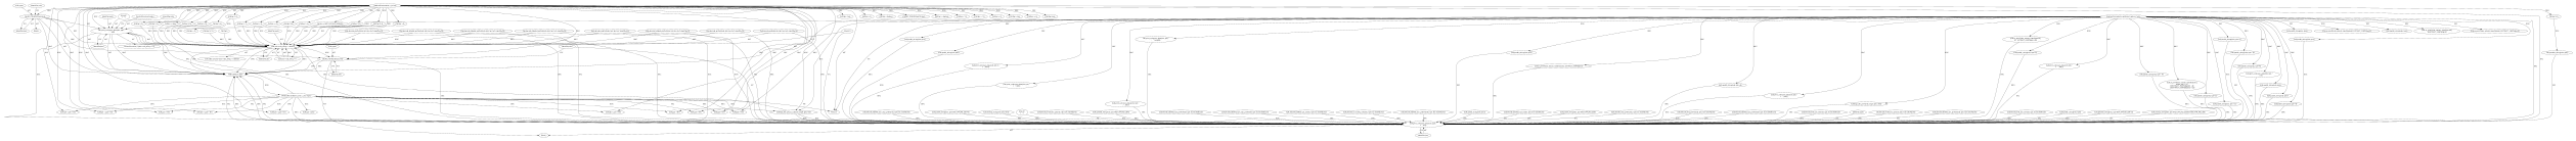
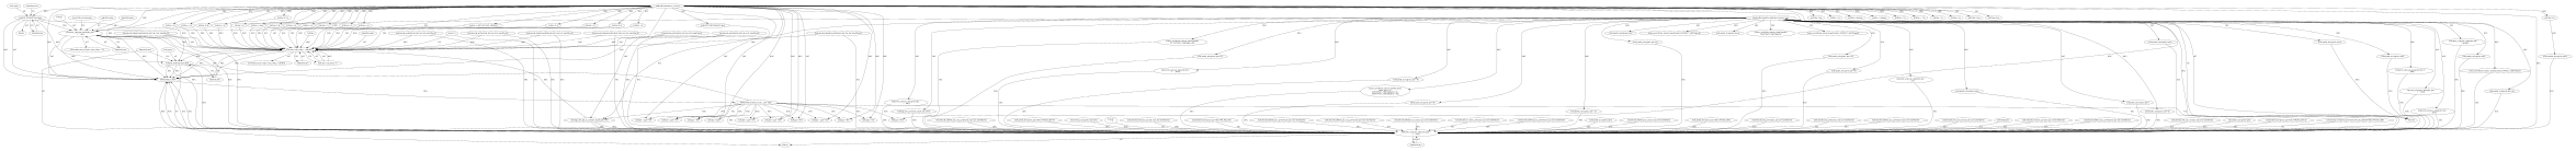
  digraph {
    fontname=Ubuntu
    node [fontname=Ubuntu]
    edge [fontname=Ubuntu]
    n1 [label="(Call,print_unknown_data(ndo, pptr, \"\n\t    \", len))"]
    n2 [label="(Call,ndo->ndo_vflag > 1 && len)"]
    n3 [label="(Call,print_unknown_data(ndo, pptr, \"\n\t    \", len))"]
    n4 [label="(ControlStructure,if (ndo->ndo_vflag <= 1))"]
    n5 [label="(Identifier,len)"]
    n6 [label="(MethodReturn,RET)"]
    n7 [label="(Call,ND_TCHECK2(*pptr,len))"]
    n8 [label="(ControlStructure,if (ndo->ndo_vflag > 1 && len))"]
    n9 [label="(Identifier,len)"]
    n10 [label="(Call,ndo->ndo_vflag > 1)"]
    n11 [label="(Block,)"]
    n12 [label="(Identifier,len)"]
    n13 [label="(MethodParameterIn,const u_char *pptr)"]
    n14 [label="(MethodParameterIn,netdissect_options *ndo)"]
    n15 [label="(Call,ipaddr_string(ndo, tptr))"]
    n16 [label="(Call,ipaddr_string(ndo, tptr))"]
    n17 [label="(Call,print_unknown_data(ndo, tptr-3, \"\n\t    \", tlen))"]
    n18 [label="(Call,print_unknown_data(ndo, tptr, \"\n\t    \", tlen))"]
    n19 [label="(Call,print_unknown_data(ndo, tptr, \"\n\t    \", tlen))"]
    n20 [label="(Call,print_unknown_data(ndo, tptr,\"\n\t      \", length))"]
    n21 [label="(Call,ipaddr_string(ndo, tptr))"]
    n22 [label="(Call,as_printf(ndo, astostr, sizeof(astostr), EXTRACT_32BITS(tptr)))"]
    n23 [label="(Call,ipaddr_string(ndo, tptr))"]
    n24 [label="(Call,as_printf(ndo, astostr, sizeof(astostr), EXTRACT_32BITS(tptr)))"]
    n25 [label="(Call,ipaddr_string(ndo, tptr))"]
    n26 [label="(Call,ipaddr_string(ndo, tptr+4))"]
    n27 [label="(Call,print_unknown_data(ndo, tptr, \"\n\t    \", tlen))"]
    n28 [label="(Call,as_printf(ndo, astostr, sizeof(astostr),\n\t\t\tEXTRACT_32BITS(tptr)))"]
    n29 [label="(Call,bgp_attr_print(ndo, atype, tptr, alen))"]
    n30 [label="(Call,as_printf(ndo, astostr, sizeof(astostr),\n\t\t\t    EXTRACT_32BITS(tptr+2)))"]
    n31 [label="(Call,ipaddr_string(ndo, tptr+2))"]
    n32 [label="(Call,print_unknown_data(ndo, tptr, \"\n\t      \", tlen))"]
    n33 [label="(Call,ipaddr_string(ndo, tptr + 4))"]
    n34 [label="(Call,as_printf(ndo, astostr, sizeof(astostr),\n\t\t\t\tas_size == 2 ?\n\t\t\t\tEXTRACT_16BITS(&tptr[2 + i]) :\n\t\t\t\tEXTRACT_32BITS(&tptr[2 + i])))"]
    n35 [label="(Call,ipaddr_string(ndo, tptr+2))"]
    n36 [label="(Call,ipaddr_string(ndo, tptr + 2))"]
    n37 [label="(Call,ipaddr_string(ndo, tptr+2))"]
    n38 [label="(Call,ipaddr_string(ndo, tptr + 4))"]
    n39 [label="(Call,ipaddr_string(ndo, tptr+4))"]
    n40 [label="(Call,as_printf(ndo, astostr, sizeof(astostr), EXTRACT_16BITS(tptr)))"]
    n41 [label="(Call,bgp_attr_get_as_size(ndo, atype, pptr, len))"]
    n42 [label="(Call,print_unknown_data(ndo, tptr, \"\n\t      \", 8))"]
    n43 [label="(Call,ipaddr_string(ndo, tptr))"]
    n44 [label="(Call,ipaddr_string(ndo, tptr))"]
    n45 [label="(Call,ipaddr_string(ndo, tptr+4))"]
    n46 [label="(Call,ipaddr_string(ndo, tptr))"]
    1000125
    n48 [label="(Call,tptr = pptr + len)"]
    n49 [label="(Call,pptr + len)"]
    n50 [label="(Call,tptr = pptr + len)"]
    n51 [label="(Call,pptr + len)"]
    n52 [label="(Call,pptr + len)"]
    n53 [label="(Call,pptr + len)"]
    n54 [label="(Call,pptr + len)"]
    n55 [label="(Call,tptr = pptr)"]
    n56 [label="(Call,tptr < pptr + len)"]
    n57 [label="(Call,tptr < pptr + len)"]
    n58 [label="(Call,tptr < pptr + len)"]
    n59 [label="(Call,ND_TCHECK2(*pptr,len))"]
    n60 [label="(Block,)"]
    n61 [label="(Identifier,len)"]
    n62 [label="(Identifier,len)"]
    n63 [label="(MethodParameterIn,u_int len)"]
    n64 [label="(Call,len == BGP_MP_NLRI_MINSIZE)"]
    n65 [label="(Call,tlen = len)"]
    n66 [label="(Call,len % 4)"]
    n67 [label="(Call,len != 0)"]
    n68 [label="(Call,len < 2)"]
    n69 [label="(Call,len < alenlen)"]
    n70 [label="(Call,ND_TCHECK2(tptr[0], len))"]
    n71 [label="(Call,len -= alenlen)"]
    n72 [label="(Call,len % 4)"]
    n73 [label="(Call,len > 12)"]
    n74 [label="(Call,len -=4)"]
    n75 [label="(Call,len > 0)"]
    n76 [label="(Call,len != 4)"]
    n77 [label="(Call,len -= 12)"]
    n78 [label="(Call,len -= 2)"]
    n79 [label="(Call,len < 4)"]
    n80 [label="(Call,len -= alen)"]
    n81 [label="(Call,len != 8)"]
    n82 [label="(Call,len != 8)"]
    n83 [label="(Call,len != 6)"]
    n84 [label="(Call,len != 1)"]
    n85 [label="(Call,len % 2)"]
    n86 [label="(Call,len != 4)"]
    n87 [label="(Call,tlen = len)"]
    n88 [label="(Call,len == 6)"]
    n89 [label="(Call,len == 0)"]
    n90 [label="(Call,len % 8)"]
    n91 [label="(Call,len != 4)"]
    n92 [label="(Call,tlen=len)"]
    n93 [label="(Call,len % 12)"]
    n94 [label="(Call,!len)"]
    n95 [label="(Call,ip6addr_string(ndo, tptr))"]
    n96 [label="(Call,decode_labeled_vpn_clnp_prefix(ndo, tptr, buf, sizeof(buf)))"]
    n97 [label="(Call,ipaddr_string(ndo, tptr+BGP_VPN_RD_LEN+4))"]
    n98 [label="(Call,isonsap_string(ndo, tptr, tlen))"]
    n99 [label="(Literal,\"\n\t    \")"]
    n100 [label="(Call,decode_multicast_vpn(ndo, tptr, buf, sizeof(buf)))"]
    n101 [label="(Call,decode_labeled_prefix4(ndo, tptr, len, buf, sizeof(buf)))"]
    n102 [label="(ControlStructure,break;)"]
    n103 [label="(Call,decode_prefix6(ndo, tptr, len, buf, sizeof(buf)))"]
    n104 [label="(Call,ip6addr_string(ndo, tptr+BGP_VPN_RD_LEN))"]
    n105 [label="(Call,*pptr)"]
    n106 [label="(Call,decode_labeled_vpn_prefix4(ndo, tptr, buf, sizeof(buf)))"]
    n107 [label="(Call,decode_labeled_vpn_clnp_prefix(ndo, tptr, buf, sizeof(buf)))"]
    n108 [label="(Identifier,ndo)"]
    n109 [label="(Call,decode_labeled_vpn_l2(ndo, tptr, buf, sizeof(buf)))"]
    n110 [label="(Call,decode_rt_routing_info(ndo, tptr, buf, sizeof(buf)))"]
    n111 [label="(Call,decode_labeled_vpn_prefix4(ndo, tptr, buf, sizeof(buf)))"]
    n112 [label="(Identifier,ndo)"]
    n113 [label="(Call,ipaddr_string(ndo, tptr))"]
    n114 [label="(Call,*pptr)"]
    n115 [label="(Literal,1)"]
    n116 [label="(Identifier,ndo)"]
    n117 [label="(Call,decode_labeled_vpn_l2(ndo, tptr, buf, sizeof(buf)))"]
    n118 [label="(Call,ipaddr_string(ndo, tptr+BGP_VPN_RD_LEN))"]
    n119 [label="(Call,decode_prefix4(ndo, tptr, len, buf, sizeof(buf)))"]
    n120 [label="(Call,decode_clnp_prefix(ndo, tptr, buf, sizeof(buf)))"]
    n121 [label="(Call,decode_labeled_prefix6(ndo, tptr, len, buf, sizeof(buf)))"]
    n122 [label="(Call,decode_clnp_prefix(ndo, tptr, buf, sizeof(buf)))"]
    n123 [label="(Call,decode_labeled_vpn_prefix6(ndo, tptr, buf, sizeof(buf)))"]
    n124 [label="(Identifier,pptr)"]
    n125 [label="(Call,decode_labeled_prefix4(ndo, tptr, len, buf, sizeof(buf)))"]
    n126 [label="(Call,decode_mdt_vpn_nlri(ndo, tptr, buf, sizeof(buf)))"]
    n127 [label="(Identifier,pptr)"]
    n128 [label="(Call,decode_multicast_vpn(ndo, tptr, buf, sizeof(buf)))"]
    n129 [label="(Literal,\"\n\t    \")"]
    n130 [label="(Call,decode_labeled_vpn_prefix6(ndo, tptr, buf, sizeof(buf)))"]
    n131 [label="(Identifier,pptr)"]
    n132 [label="(Call,decode_prefix4(ndo, tptr, len, buf, sizeof(buf)))"]
    n133 [label="(Call,decode_prefix6(ndo, tptr, len, buf, sizeof(buf)))"]
    n134 [label="(Call,decode_labeled_prefix6(ndo, tptr, len, buf, sizeof(buf)))"]
    n135 [label="(Call,decode_mdt_vpn_nlri(ndo, tptr, buf, sizeof(buf)))"]
    n136 [label="(Call,ipaddr_string(ndo, tptr))"]
    n137 [label="(Call,ip6addr_string(ndo, tptr+BGP_VPN_RD_LEN+3))"]
    n138 [label="(Call,isonsap_string(ndo, tptr+BGP_VPN_RD_LEN,tlen-BGP_VPN_RD_LEN))"]
    n1 -> n2 [label="DDG: "]
    n1 -> n3 [label="DDG: "]
    n1 -> n3 [label="DDG: "]
    n1 -> n4 [label="AST: "]
    n1 -> n5 [label="CFG: "]
    n1 -> n6 [label="DDG: "]
    n1 -> n6 [label="DDG: "]
    n1 -> n6 [label="DDG: "]
    n2 -> n6 [label="DDG: "]
    n2 -> n6 [label="DDG: "]
    n2 -> n6 [label="DDG: "]
    n2 -> n7 [label="DDG: "]
    n2 -> n8 [label="AST: "]
    n2 -> n9 [label="CFG: "]
    n2 -> n10 [label="CFG: "]
    n3 -> n6 [label="DDG: "]
    n3 -> n6 [label="DDG: "]
    n3 -> n6 [label="DDG: "]
    n3 -> n6 [label="DDG: "]
    n3 -> n11 [label="AST: "]
    n3 -> n12 [label="CFG: "]
    n5 -> n1 [label="AST: "]
    n6 -> n13 [label="DDG: "]
    n7 -> n3 [label="DDG: "]
    n7 -> n6 [label="DDG: "]
    n7 -> n6 [label="DDG: "]
    n7 -> n11 [label="AST: "]
    n7 -> n62 [label="CFG: "]
    n9 -> n2 [label="AST: "]
    n10 -> n2 [label="AST: "]
    n10 -> n2 [label="DDG: "]
    n10 -> n2 [label="DDG: "]
    n12 -> n3 [label="AST: "]
    n13 -> n1 [label="DDG: "]
    n13 -> n3 [label="DDG: "]
    n13 -> n41 [label="DDG: "]
    n13 -> 1000125 [label="AST: "]
    n13 -> n48 [label="DDG: "]
    n13 -> n49 [label="DDG: "]
    n13 -> n50 [label="DDG: "]
    n13 -> n51 [label="DDG: "]
    n13 -> n52 [label="DDG: "]
    n13 -> n53 [label="DDG: "]
    n13 -> n54 [label="DDG: "]
    n13 -> n55 [label="DDG: "]
    n13 -> n56 [label="DDG: "]
    n13 -> n57 [label="DDG: "]
    n13 -> n58 [label="DDG: "]
    n14 -> n1 [label="DDG: "]
    n14 -> n3 [label="DDG: "]
    n14 -> n6 [label="DDG: "]
    n14 -> n15 [label="DDG: "]
    n14 -> n16 [label="DDG: "]
    n14 -> n17 [label="DDG: "]
    n14 -> n18 [label="DDG: "]
    n14 -> n19 [label="DDG: "]
    n14 -> n20 [label="DDG: "]
    n14 -> n21 [label="DDG: "]
    n14 -> n22 [label="DDG: "]
    n14 -> n23 [label="DDG: "]
    n14 -> n24 [label="DDG: "]
    n14 -> n25 [label="DDG: "]
    n14 -> n26 [label="DDG: "]
    n14 -> n27 [label="DDG: "]
    n14 -> n28 [label="DDG: "]
    n14 -> n29 [label="DDG: "]
    n14 -> n30 [label="DDG: "]
    n14 -> n31 [label="DDG: "]
    n14 -> n32 [label="DDG: "]
    n14 -> n33 [label="DDG: "]
    n14 -> n34 [label="DDG: "]
    n14 -> n35 [label="DDG: "]
    n14 -> n36 [label="DDG: "]
    n14 -> n37 [label="DDG: "]
    n14 -> n38 [label="DDG: "]
    n14 -> n39 [label="DDG: "]
    n14 -> n40 [label="DDG: "]
-   n14 -> n41 [label="DDG: "]
+   n70 -> n41 [label="DDG: "]
    n14 -> n42 [label="DDG: "]
    n14 -> n43 [label="DDG: "]
    n14 -> n44 [label="DDG: "]
    n14 -> n45 [label="DDG: "]
    n14 -> n46 [label="DDG: "]
    n14 -> 1000125 [label="AST: "]
    n15 -> n3 [label="DDG: "]
    n16 -> n3 [label="DDG: "]
    n17 -> n3 [label="DDG: "]
    n18 -> n3 [label="DDG: "]
    n19 -> n3 [label="DDG: "]
    n20 -> n3 [label="DDG: "]
    n21 -> n3 [label="DDG: "]
    n22 -> n3 [label="DDG: "]
    n26 -> n3 [label="DDG: "]
    n27 -> n3 [label="DDG: "]
    n29 -> n3 [label="DDG: "]
    n30 -> n3 [label="DDG: "]
    n31 -> n3 [label="DDG: "]
    n32 -> n3 [label="DDG: "]
    n33 -> n3 [label="DDG: "]
    n34 -> n3 [label="DDG: "]
    n35 -> n3 [label="DDG: "]
    n36 -> n3 [label="DDG: "]
    n37 -> n3 [label="DDG: "]
    n38 -> n3 [label="DDG: "]
    n39 -> n3 [label="DDG: "]
    n41 -> n2 [label="DDG: "]
    n41 -> n3 [label="DDG: "]
    n41 -> n3 [label="DDG: "]
    n42 -> n3 [label="DDG: "]
    n43 -> n3 [label="DDG: "]
    n44 -> n3 [label="DDG: "]
    n45 -> n3 [label="DDG: "]
    n46 -> n3 [label="DDG: "]
    n59 -> n1 [label="DDG: "]
    n59 -> n2 [label="DDG: "]
    n59 -> n6 [label="DDG: "]
    n59 -> n6 [label="DDG: "]
    n59 -> n7 [label="DDG: "]
    n59 -> n60 [label="AST: "]
    n59 -> n61 [label="CFG: "]
    n61 -> n59 [label="AST: "]
    n62 -> n7 [label="AST: "]
    n63 -> n1 [label="DDG: "]
    n63 -> n2 [label="DDG: "]
    n63 -> n3 [label="DDG: "]
    n63 -> n6 [label="DDG: "]
    n63 -> n7 [label="DDG: "]
    n63 -> n41 [label="DDG: "]
    n63 -> 1000125 [label="AST: "]
    n63 -> n48 [label="DDG: "]
    n63 -> n49 [label="DDG: "]
    n63 -> n50 [label="DDG: "]
    n63 -> n51 [label="DDG: "]
    n63 -> n52 [label="DDG: "]
    n63 -> n53 [label="DDG: "]
    n63 -> n54 [label="DDG: "]
    n63 -> n56 [label="DDG: "]
    n63 -> n57 [label="DDG: "]
    n63 -> n58 [label="DDG: "]
    n63 -> n59 [label="DDG: "]
    n63 -> n64 [label="DDG: "]
    n63 -> n65 [label="DDG: "]
    n63 -> n66 [label="DDG: "]
    n63 -> n67 [label="DDG: "]
    n63 -> n68 [label="DDG: "]
    n63 -> n69 [label="DDG: "]
    n63 -> n70 [label="DDG: "]
    n63 -> n71 [label="DDG: "]
    n63 -> n72 [label="DDG: "]
    n63 -> n73 [label="DDG: "]
    n63 -> n74 [label="DDG: "]
    n63 -> n75 [label="DDG: "]
    n63 -> n76 [label="DDG: "]
    n63 -> n77 [label="DDG: "]
    n63 -> n78 [label="DDG: "]
-   n67 -> n79 [label="DDG: "]
+   n63 -> n79 [label="DDG: "]
    n63 -> n80 [label="DDG: "]
    n63 -> n81 [label="DDG: "]
    n63 -> n82 [label="DDG: "]
    n63 -> n83 [label="DDG: "]
    n63 -> n84 [label="DDG: "]
    n63 -> n85 [label="DDG: "]
    n63 -> n86 [label="DDG: "]
    n63 -> n87 [label="DDG: "]
    n63 -> n88 [label="DDG: "]
    n63 -> n89 [label="DDG: "]
    n63 -> n90 [label="DDG: "]
    n63 -> n91 [label="DDG: "]
    n63 -> n92 [label="DDG: "]
+   n63 -> n93 [label="DDG: "]
    n64 -> n2 [label="DDG: "]
    n66 -> n2 [label="DDG: "]
    n67 -> n2 [label="DDG: "]
    n72 -> n2 [label="DDG: "]
    n74 -> n2 [label="DDG: "]
    n75 -> n2 [label="DDG: "]
    n76 -> n2 [label="DDG: "]
    n80 -> n2 [label="DDG: "]
    n81 -> n2 [label="DDG: "]
    n82 -> n2 [label="DDG: "]
    n83 -> n2 [label="DDG: "]
    n84 -> n2 [label="DDG: "]
    n85 -> n95 [label="DDG: "]
    n86 -> n2 [label="DDG: "]
+   n88 -> n2 [label="DDG: "]
    n89 -> n2 [label="DDG: "]
    n90 -> n2 [label="DDG: "]
    n91 -> n2 [label="DDG: "]
    n93 -> n2 [label="DDG: "]
    n94 -> n2 [label="DDG: "]
    n95 -> n3 [label="DDG: "]
    n96 -> n3 [label="DDG: "]
    n97 -> n3 [label="DDG: "]
    n98 -> n3 [label="DDG: "]
    n99 -> n3 [label="AST: "]
    n100 -> n3 [label="DDG: "]
    n101 -> n2 [label="DDG: "]
    n101 -> n3 [label="DDG: "]
    n102 -> n1 [label="CFG: "]
    n103 -> n2 [label="DDG: "]
    n103 -> n3 [label="DDG: "]
    n104 -> n3 [label="DDG: "]
    n105 -> n7 [label="AST: "]
    n106 -> n3 [label="DDG: "]
    n107 -> n3 [label="DDG: "]
    n108 -> n1 [label="AST: "]
    n109 -> n3 [label="DDG: "]
    n110 -> n3 [label="DDG: "]
    n111 -> n3 [label="DDG: "]
    n112 -> n3 [label="AST: "]
    n112 -> n7 [label="CFG: "]
    n113 -> n3 [label="DDG: "]
    n114 -> n59 [label="AST: "]
    n115 -> n2 [label="CFG: "]
    n115 -> n3 [label="CFG: "]
    n116 -> n59 [label="CFG: "]
    n117 -> n3 [label="DDG: "]
    n118 -> n3 [label="DDG: "]
    n119 -> n2 [label="DDG: "]
    n119 -> n3 [label="DDG: "]
    n120 -> n3 [label="DDG: "]
    n121 -> n2 [label="DDG: "]
    n121 -> n3 [label="DDG: "]
    n122 -> n3 [label="DDG: "]
    n123 -> n3 [label="DDG: "]
    n124 -> n1 [label="AST: "]
    n125 -> n2 [label="DDG: "]
    n125 -> n3 [label="DDG: "]
    n126 -> n3 [label="DDG: "]
    n127 -> n3 [label="AST: "]
    n128 -> n3 [label="DDG: "]
    n129 -> n1 [label="AST: "]
    n130 -> n3 [label="DDG: "]
    n131 -> n2 [label="CFG: "]
    n132 -> n2 [label="DDG: "]
    n132 -> n3 [label="DDG: "]
    n133 -> n2 [label="DDG: "]
    n133 -> n3 [label="DDG: "]
    n134 -> n2 [label="DDG: "]
    n134 -> n3 [label="DDG: "]
    n135 -> n3 [label="DDG: "]
    n136 -> n3 [label="DDG: "]
    n137 -> n3 [label="DDG: "]
    n138 -> n3 [label="DDG: "]
  }
